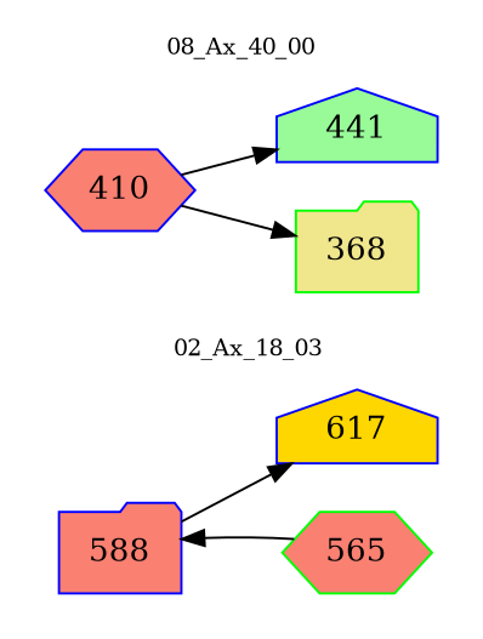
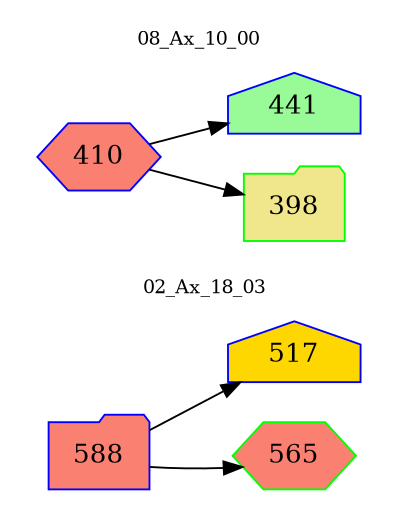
  digraph {
    rankdir=LR
    node [color=blue fillcolor=salmon shape=folder style=filled]
    edge [color=black]
    n1 [label=588]
    n2 [color=green label=565 shape=hexagon]
-   n3 [fillcolor=gold label=617 shape=house]
+   n3 [fillcolor=gold label=517 shape=house]
    n4 [label=410 shape=hexagon]
-   n5 [color=green fillcolor=khaki label=368]
+   n5 [color=green fillcolor=khaki label=398]
    n6 [fillcolor=palegreen label=441 shape=house]
    subgraph cluster_1 {
      color=white
      fontsize=10
      label="02_Ax_18_03"
      n1
      n2
      n3
    }
    subgraph cluster_2 {
      color=white
      fontsize=10
-     label="08_Ax_40_00"
+     label="08_Ax_10_00"
      n4
      n5
      n6
    }
-   n2 -> n1
+   n1 -> n2
    n1 -> n3
    n4 -> n5
    n4 -> n6
  }
